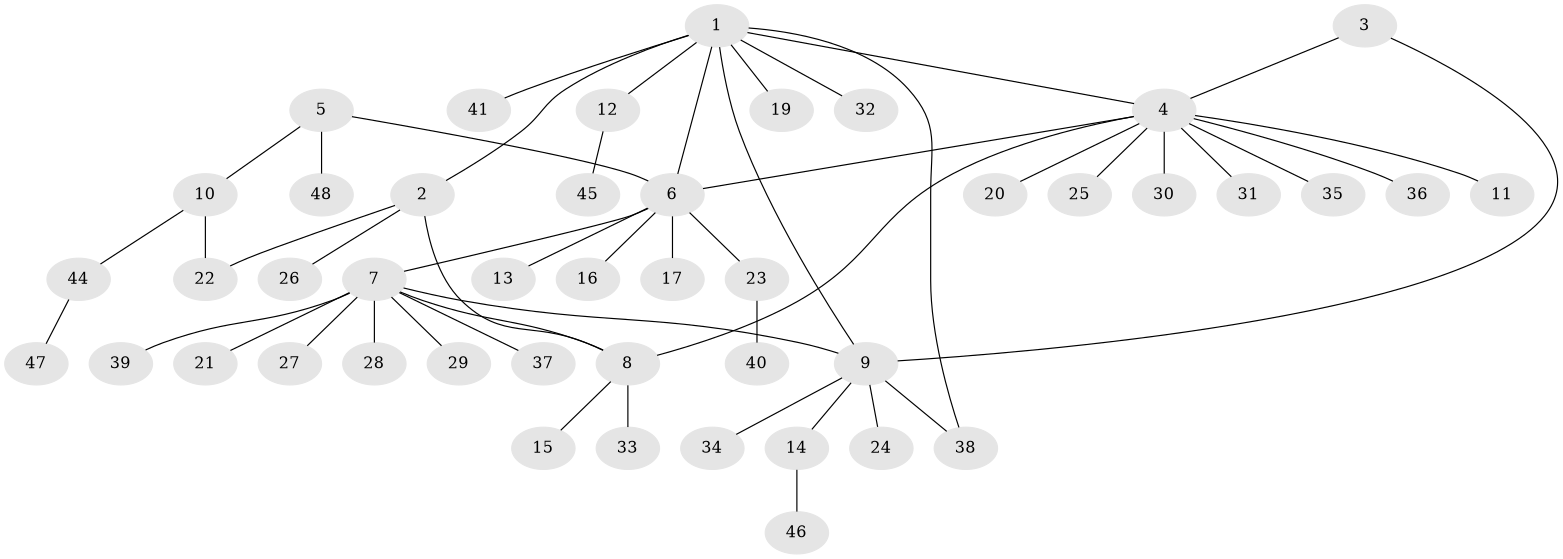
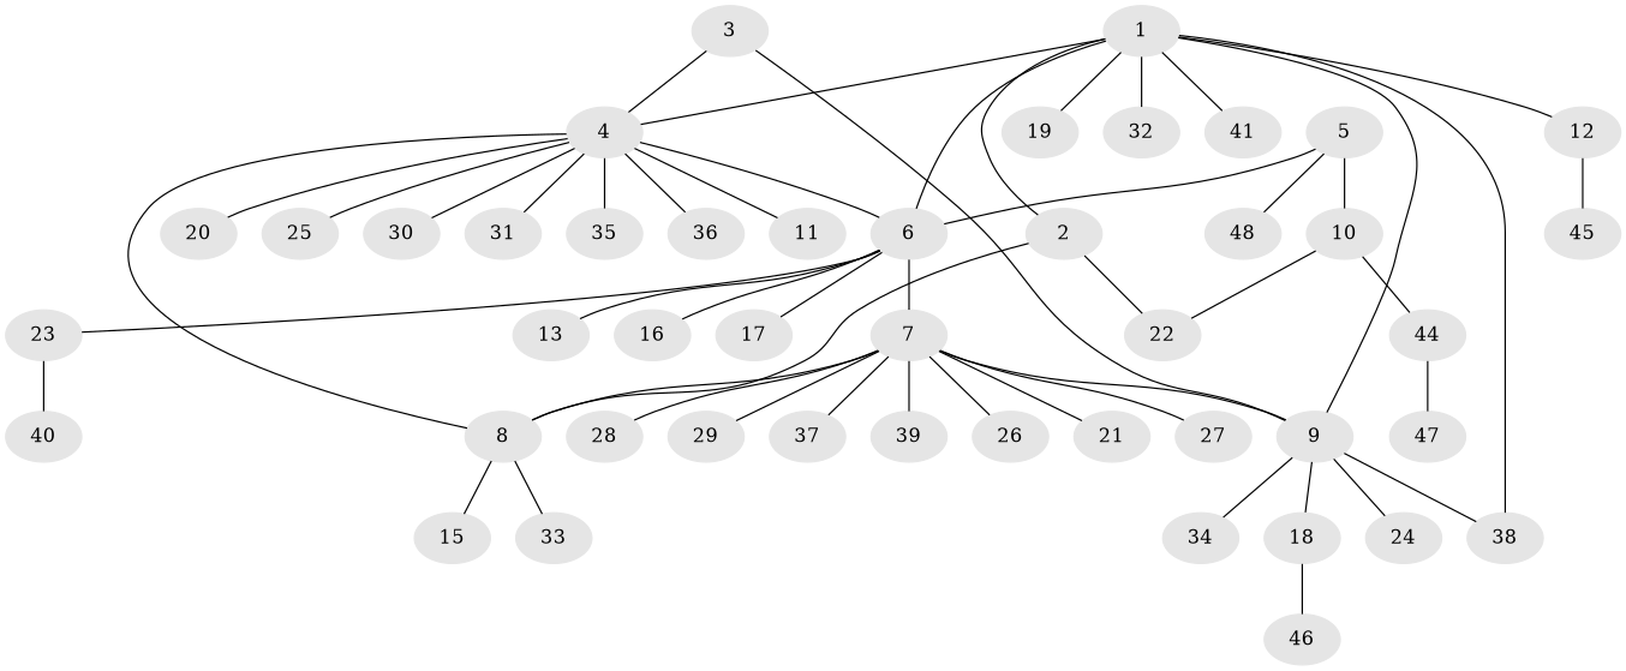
  graph {
    node [color=gray90 style=filled]
    1
    2
    4
    6
    9
    12
    19
    32
    38
    41
    8
    22
    26
    11
    20
    25
    30
    31
    35
    36
    7
    13
    16
    17
    23
-   18 [label=14]
+   18
    24
    34
    45
    15
    33
    3
    5
    10
    48
    44
    21
    27
    28
    29
    37
    39
    40
    46
    47
    1 -- 2
    1 -- 4
    1 -- 6
    1 -- 9
    1 -- 12
    1 -- 19
    1 -- 32
    1 -- 38
    1 -- 41
    2 -- 8
    2 -- 22
-   2 -- 26
+   7 -- 26
    4 -- 6
    4 -- 8
    4 -- 11
    4 -- 20
    4 -- 25
    4 -- 30
    4 -- 31
    4 -- 35
    4 -- 36
    6 -- 7
    6 -- 13
    6 -- 16
    6 -- 17
    6 -- 23
    9 -- 38
    9 -- 18
    9 -- 24
    9 -- 34
    12 -- 45
    8 -- 15
    8 -- 33
    7 -- 9
    7 -- 8
    7 -- 21
    7 -- 27
    7 -- 28
    7 -- 29
    7 -- 37
    7 -- 39
    23 -- 40
    18 -- 46
    3 -- 4
    3 -- 9
    5 -- 6
    5 -- 10
    5 -- 48
    10 -- 22
    10 -- 44
    44 -- 47
  }
